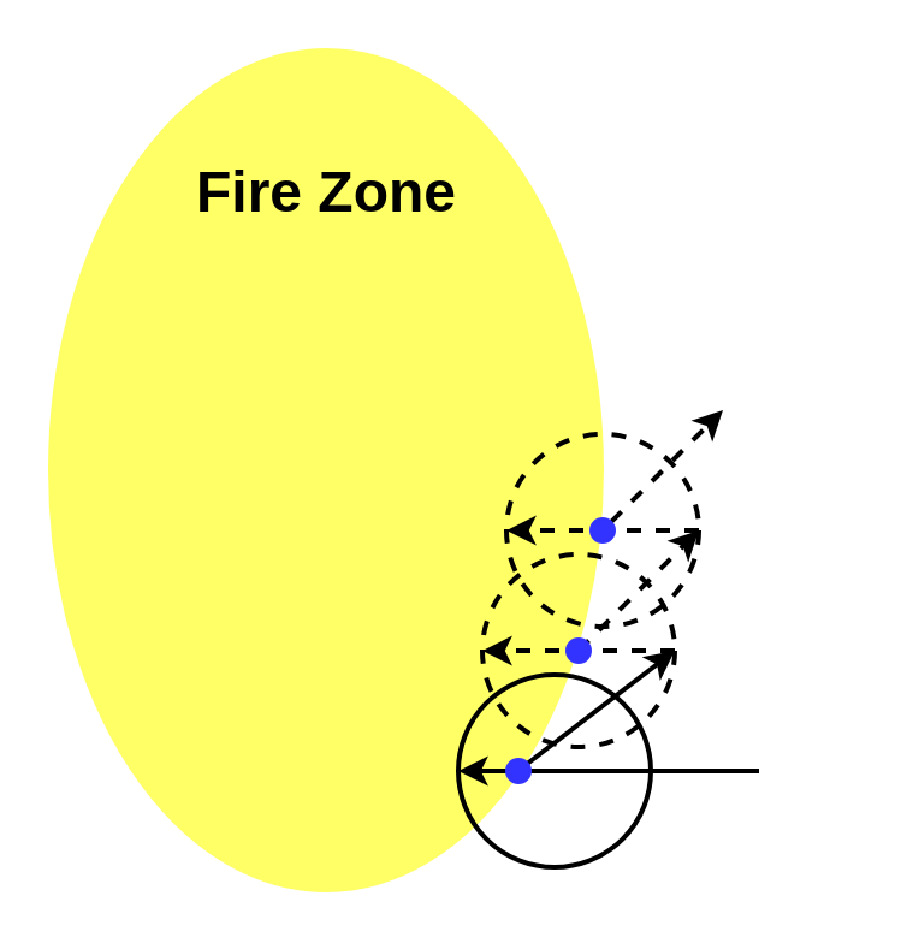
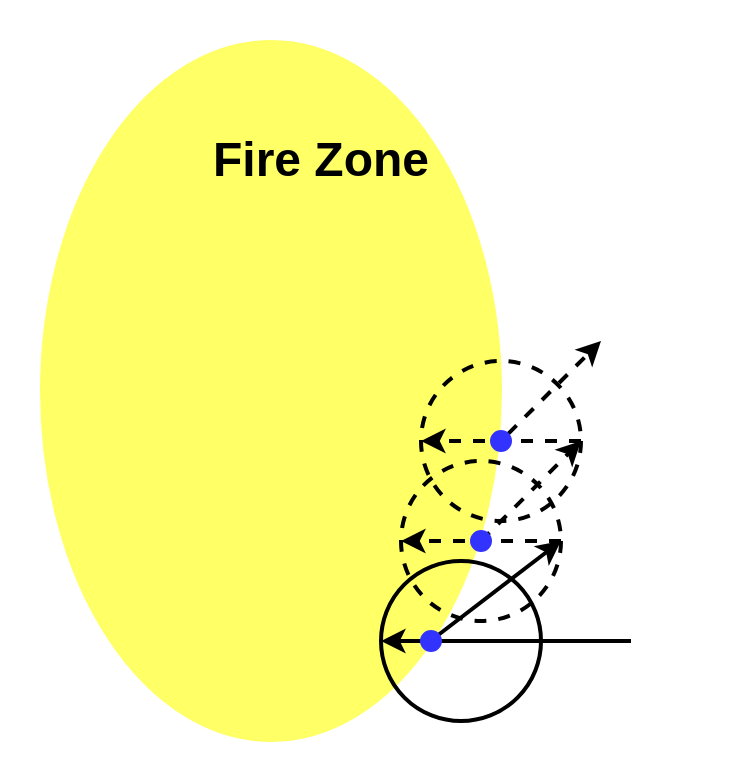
  <mxCell id="0" />
  <mxCell id="1" parent="0" />
  <mxCell id="2" value="" style="ellipse;whiteSpace=wrap;html=1;strokeColor=#FFFF66;fillColor=#FFFF66;" vertex="1" parent="1"><mxGeometry x="20" y="20" width="230" height="350" as="geometry" /></mxCell>
- <mxCell id="3" value="Fire Zone" style="text;strokeColor=none;fillColor=none;html=1;fontSize=24;fontStyle=1;verticalAlign=middle;align=center;" vertex="1" parent="1"><mxGeometry x="65" y="60" width="140" height="40" as="geometry" /></mxCell>
+ <mxCell id="3" value="Fire Zone" style="text;strokeColor=none;fillColor=none;html=1;fontSize=24;fontStyle=1;verticalAlign=middle;align=center;" vertex="1" parent="1"><mxGeometry x="90" y="60" width="140" height="40" as="geometry" /></mxCell>
  <mxCell id="4" value="" style="ellipse;whiteSpace=wrap;html=1;aspect=fixed;strokeWidth=2;fillColor=none;" vertex="1" parent="1"><mxGeometry x="190" y="280" width="80" height="80" as="geometry" /></mxCell>
  <mxCell id="5" value="" style="endArrow=classic;html=1;entryX=0;entryY=0.5;entryDx=0;entryDy=0;strokeWidth=2;exitX=0.5;exitY=0;exitDx=0;exitDy=0;" edge="1" parent="1" source="12" target="4"><mxGeometry width="50" height="50" relative="1" as="geometry"><mxPoint x="400" y="320" as="sourcePoint" /><mxPoint x="70" y="390" as="targetPoint" /></mxGeometry></mxCell>
  <mxCell id="6" value="" style="endArrow=classic;html=1;strokeWidth=2;exitX=1;exitY=1;exitDx=0;exitDy=0;" edge="1" parent="1" source="2"><mxGeometry width="50" height="50" relative="1" as="geometry"><mxPoint x="20" y="440" as="sourcePoint" /><mxPoint x="280" y="270" as="targetPoint" /><Array as="points" /></mxGeometry></mxCell>
  <mxCell id="7" value="" style="ellipse;whiteSpace=wrap;html=1;aspect=fixed;strokeWidth=2;fillColor=none;dashed=1;" vertex="1" parent="1"><mxGeometry x="200" y="230" width="80" height="80" as="geometry" /></mxCell>
  <mxCell id="8" value="" style="endArrow=classic;html=1;strokeWidth=2;exitX=1;exitY=0.5;exitDx=0;exitDy=0;entryX=0;entryY=0.5;entryDx=0;entryDy=0;dashed=1;" edge="1" parent="1" source="7" target="7"><mxGeometry width="50" height="50" relative="1" as="geometry"><mxPoint x="20" y="440" as="sourcePoint" /><mxPoint x="70" y="390" as="targetPoint" /></mxGeometry></mxCell>
  <mxCell id="9" value="" style="ellipse;whiteSpace=wrap;html=1;aspect=fixed;strokeWidth=2;fillColor=none;dashed=1;" vertex="1" parent="1"><mxGeometry x="210" y="180" width="80" height="80" as="geometry" /></mxCell>
  <mxCell id="10" value="" style="endArrow=classic;html=1;dashed=1;strokeWidth=2;entryX=1;entryY=0.5;entryDx=0;entryDy=0;" edge="1" parent="1" target="9"><mxGeometry width="50" height="50" relative="1" as="geometry"><mxPoint x="240" y="270" as="sourcePoint" /><mxPoint x="70" y="390" as="targetPoint" /></mxGeometry></mxCell>
  <mxCell id="11" value="" style="endArrow=classic;html=1;dashed=1;strokeWidth=2;entryX=0;entryY=0.5;entryDx=0;entryDy=0;exitX=1;exitY=0.5;exitDx=0;exitDy=0;" edge="1" parent="1" source="9" target="9"><mxGeometry width="50" height="50" relative="1" as="geometry"><mxPoint x="20" y="440" as="sourcePoint" /><mxPoint x="70" y="390" as="targetPoint" /></mxGeometry></mxCell>
  <mxCell id="12" value="" style="shape=image;html=1;verticalAlign=top;verticalLabelPosition=bottom;labelBackgroundColor=#ffffff;imageAspect=0;aspect=fixed;image=https://cdn4.iconfinder.com/data/icons/ionicons/512/icon-plane-128.png;dashed=1;strokeWidth=2;fillColor=none;rotation=-90;" vertex="1" parent="1"><mxGeometry x="315" y="300" width="40" height="40" as="geometry" /></mxCell>
  <mxCell id="13" value="" style="endArrow=classic;html=1;dashed=1;strokeWidth=2;" edge="1" parent="1" source="14"><mxGeometry width="50" height="50" relative="1" as="geometry"><mxPoint x="250" y="220" as="sourcePoint" /><mxPoint x="300" y="170" as="targetPoint" /></mxGeometry></mxCell>
  <mxCell id="14" value="" style="ellipse;whiteSpace=wrap;html=1;aspect=fixed;strokeColor=#3333FF;fillColor=#3333FF;" vertex="1" parent="1"><mxGeometry x="245" y="215" width="10" height="10" as="geometry" /></mxCell>
  <mxCell id="15" value="" style="endArrow=classic;html=1;dashed=1;strokeWidth=2;" edge="1" parent="1" target="14"><mxGeometry width="50" height="50" relative="1" as="geometry"><mxPoint x="250" y="220" as="sourcePoint" /><mxPoint x="300" y="170" as="targetPoint" /></mxGeometry></mxCell>
  <mxCell id="16" value="" style="ellipse;whiteSpace=wrap;html=1;aspect=fixed;strokeColor=#3333FF;fillColor=#3333FF;" vertex="1" parent="1"><mxGeometry x="210" y="315" width="10" height="10" as="geometry" /></mxCell>
  <mxCell id="17" value="" style="ellipse;whiteSpace=wrap;html=1;aspect=fixed;strokeColor=#3333FF;fillColor=#3333FF;" vertex="1" parent="1"><mxGeometry x="235" y="265" width="10" height="10" as="geometry" /></mxCell>
